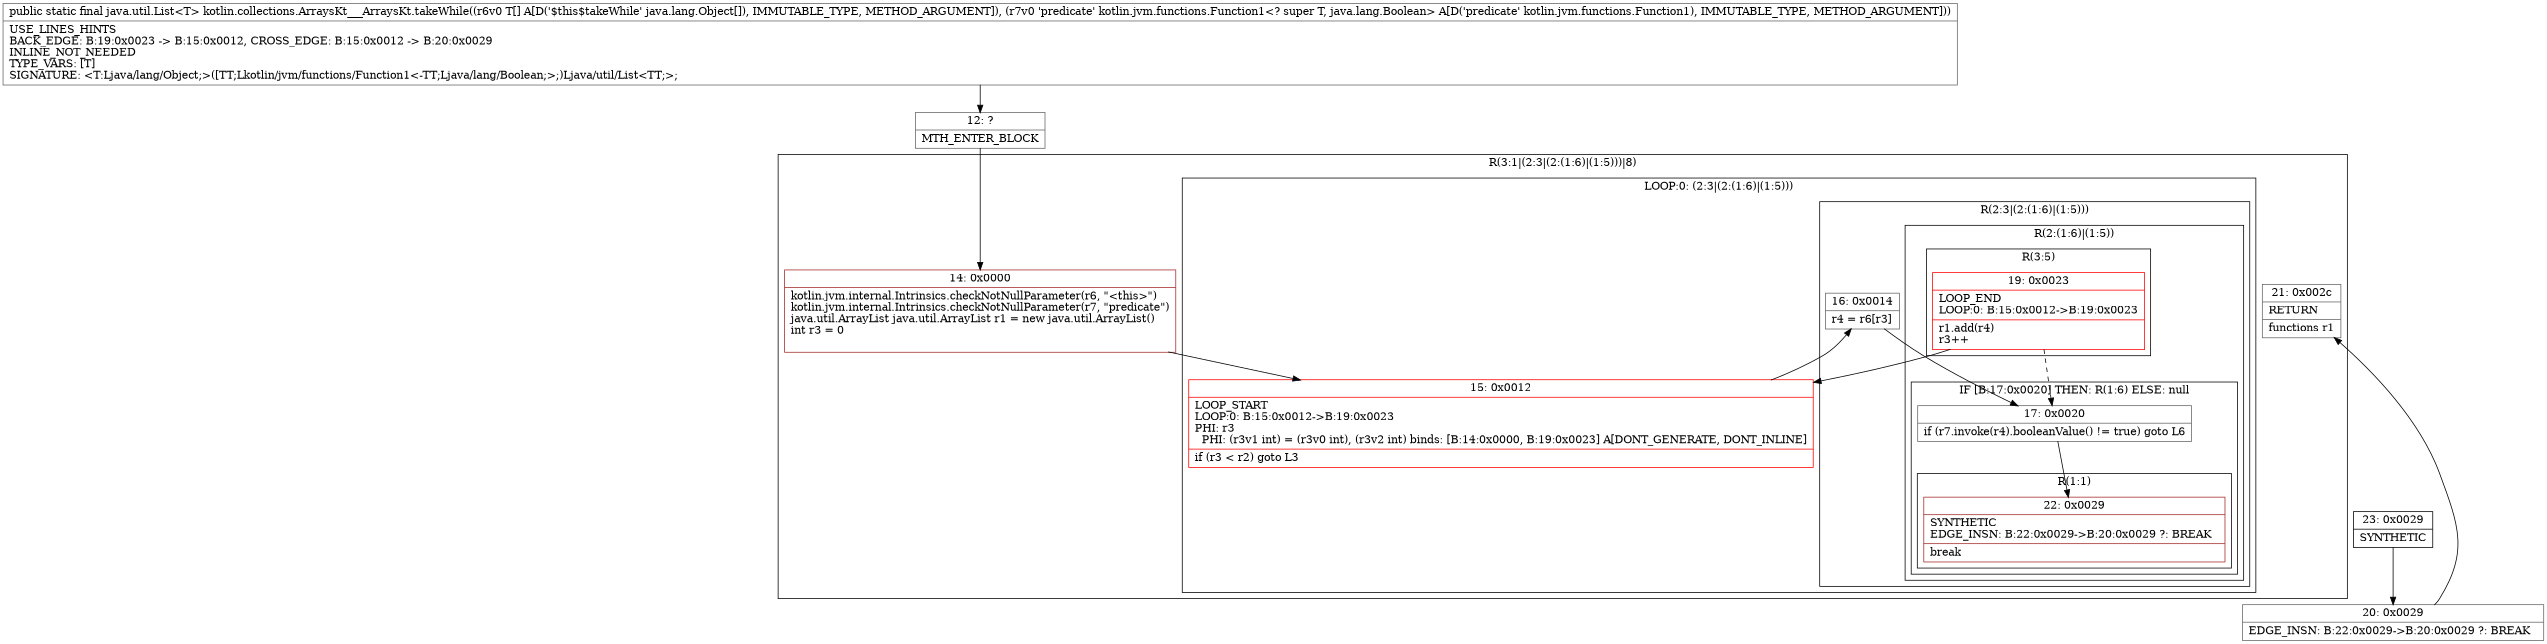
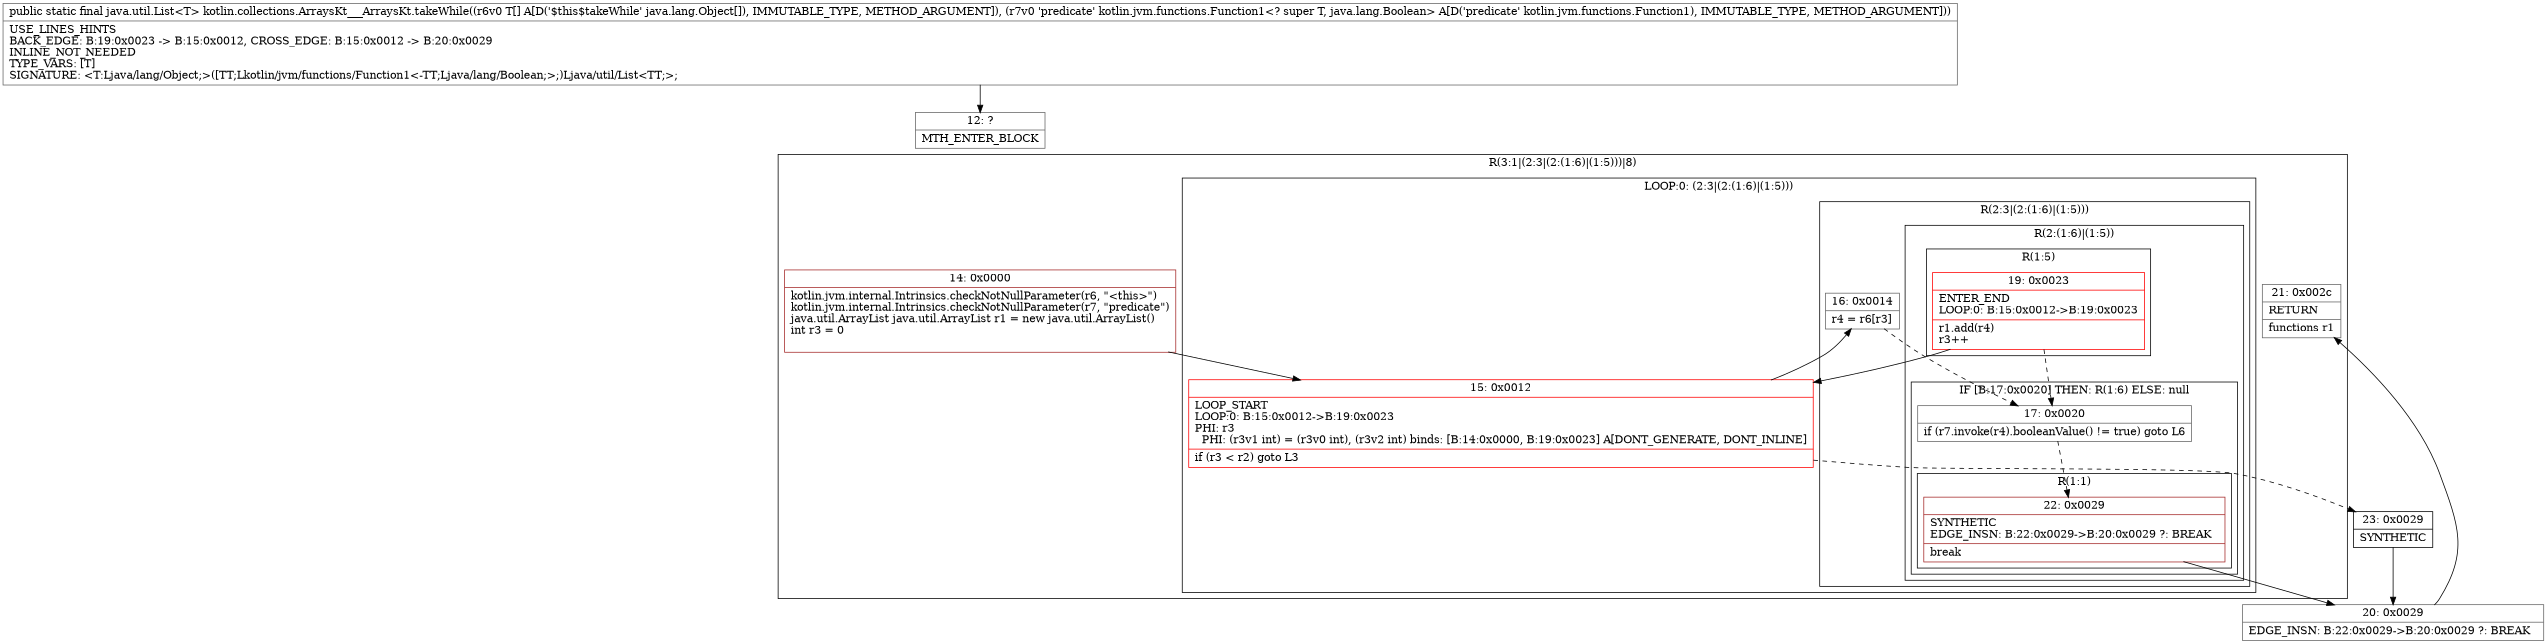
  digraph {
    node [color=gray40 shape=record]
    n1 [color=brown label="{22\:\ 0x0029|SYNTHETIC\lEDGE_INSN: B:22:0x0029\-\>B:20:0x0029 ?: BREAK  \l|break\l}"]
    n2 [label="{17\:\ 0x0020|if (r7.invoke(r4).booleanValue() != true) goto L6\l}"]
-   n3 [color=red label="{19\:\ 0x0023|LOOP_END\lLOOP:0: B:15:0x0012\-\>B:19:0x0023\l|r1.add(r4)\lr3++\l}"]
+   n3 [color=red label="{19\:\ 0x0023|ENTER_END\lLOOP:0: B:15:0x0012\-\>B:19:0x0023\l|r1.add(r4)\lr3++\l}"]
    n4 [label="{16\:\ 0x0014|r4 = r6[r3]\l}"]
    n5 [color=red label="{15\:\ 0x0012|LOOP_START\lLOOP:0: B:15:0x0012\-\>B:19:0x0023\lPHI: r3 \l  PHI: (r3v1 int) = (r3v0 int), (r3v2 int) binds: [B:14:0x0000, B:19:0x0023] A[DONT_GENERATE, DONT_INLINE]\l|if (r3 \< r2) goto L3\l}"]
    n6 [color=brown label="{14\:\ 0x0000|kotlin.jvm.internal.Intrinsics.checkNotNullParameter(r6, \"\<this\>\")\lkotlin.jvm.internal.Intrinsics.checkNotNullParameter(r7, \"predicate\")\ljava.util.ArrayList java.util.ArrayList r1 = new java.util.ArrayList()\lint r3 = 0\l\l}"]
    n7 [label="{21\:\ 0x002c|RETURN\l|functions r1\l}"]
    n8 [label="{20\:\ 0x0029|EDGE_INSN: B:22:0x0029\-\>B:20:0x0029 ?: BREAK  \l}"]
    n9 [color=black label="{23\:\ 0x0029|SYNTHETIC\l}"]
    n10 [label="{12\:\ ?|MTH_ENTER_BLOCK\l}"]
    n11 [label="{public static final java.util.List\<T\> kotlin.collections.ArraysKt___ArraysKt.takeWhile((r6v0 T[] A[D('$this$takeWhile' java.lang.Object[]), IMMUTABLE_TYPE, METHOD_ARGUMENT]), (r7v0 'predicate' kotlin.jvm.functions.Function1\<? super T, java.lang.Boolean\> A[D('predicate' kotlin.jvm.functions.Function1), IMMUTABLE_TYPE, METHOD_ARGUMENT]))  | USE_LINES_HINTS\lBACK_EDGE: B:19:0x0023 \-\> B:15:0x0012, CROSS_EDGE: B:15:0x0012 \-\> B:20:0x0029\lINLINE_NOT_NEEDED\lTYPE_VARS: [T]\lSIGNATURE: \<T:Ljava\/lang\/Object;\>([TT;Lkotlin\/jvm\/functions\/Function1\<\-TT;Ljava\/lang\/Boolean;\>;)Ljava\/util\/List\<TT;\>;\l}"]
    subgraph cluster_1 {
      label="R(3:1|(2:3|(2:(1:6)|(1:5)))|8)"
      n6
      n7
      subgraph cluster_2 {
        label="LOOP:0: (2:3|(2:(1:6)|(1:5)))"
        n5
        subgraph cluster_3 {
          label="R(2:3|(2:(1:6)|(1:5)))"
          n4
          subgraph cluster_4 {
            label="R(2:(1:6)|(1:5))"
            subgraph cluster_5 {
              label="IF [B:17:0x0020] THEN: R(1:6) ELSE: null"
              n2
              subgraph cluster_6 {
                label="R(1:1)"
                n1
              }
            }
            subgraph cluster_7 {
-             label="R(3:5)"
+             label="R(1:5)"
              n3
            }
          }
        }
      }
    }
-   n2 -> n1
+   n1 -> n8
+   n2 -> n1 [style=dashed]
    n3 -> n2 [style=dashed]
    n3 -> n5
-   n4 -> n2
+   n4 -> n2 [style=dashed]
    n5 -> n4
+   n5 -> n9 [style=dashed]
    n6 -> n5
    n8 -> n7
    n9 -> n8
-   n10 -> n6
    n11 -> n10
  }
